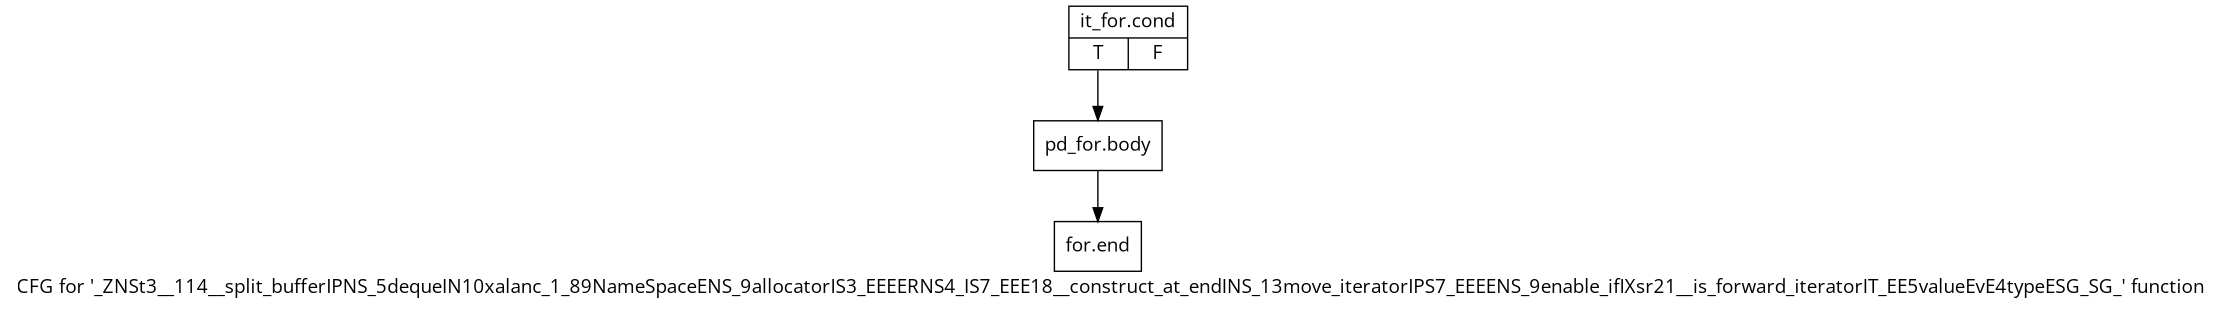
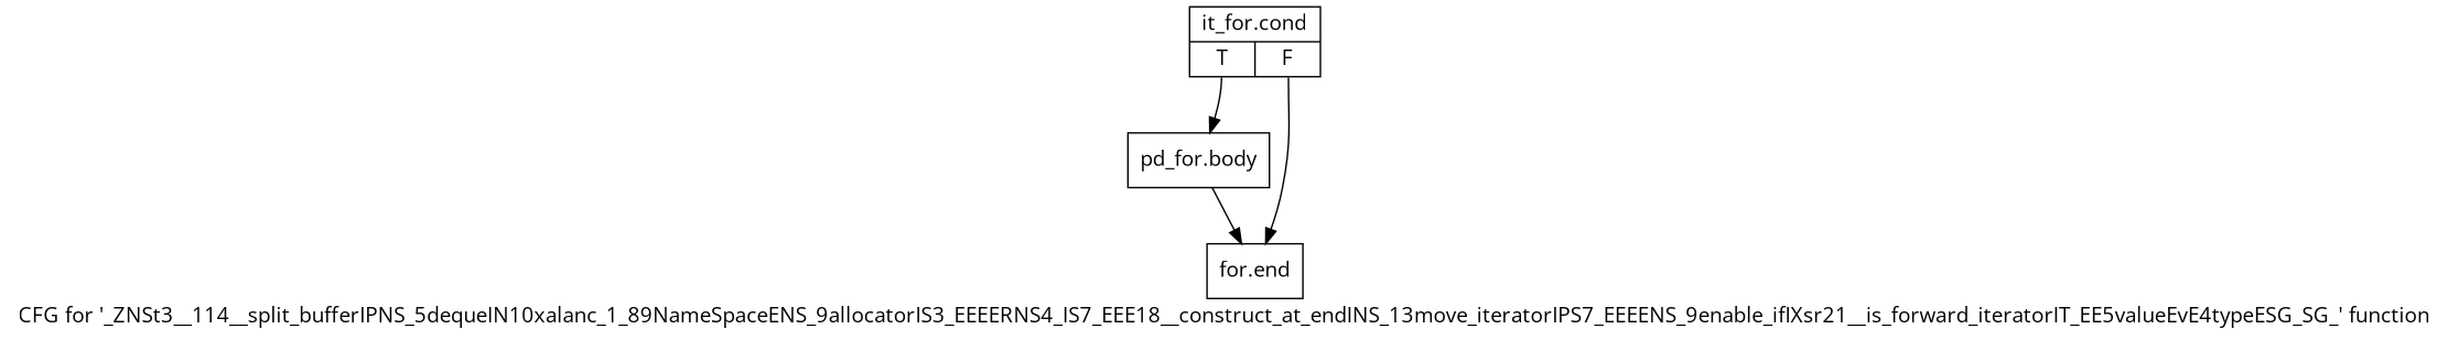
  digraph {
    fontname="Open Sans"
    label="CFG for '_ZNSt3__114__split_bufferIPNS_5dequeIN10xalanc_1_89NameSpaceENS_9allocatorIS3_EEEERNS4_IS7_EEE18__construct_at_endINS_13move_iteratorIPS7_EEEENS_9enable_ifIXsr21__is_forward_iteratorIT_EE5valueEvE4typeESG_SG_' function"
    node [fontname="Open Sans" shape=record]
    edge [fontname="Open Sans"]
    n1 [label="{it_for.cond|{<s0>T|<s1>F}}"]
    n2 [label="{pd_for.body}"]
    n3 [label="{for.end}"]
    n1 -> n2 [tailport=s0]
+   n1 -> n3 [tailport=s1]
    n2 -> n3
  }
